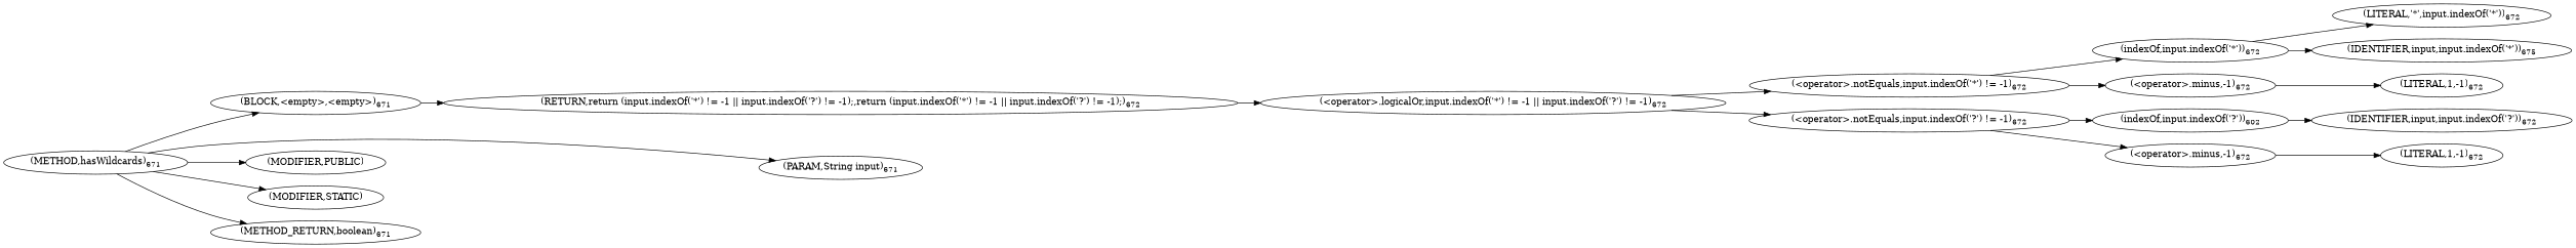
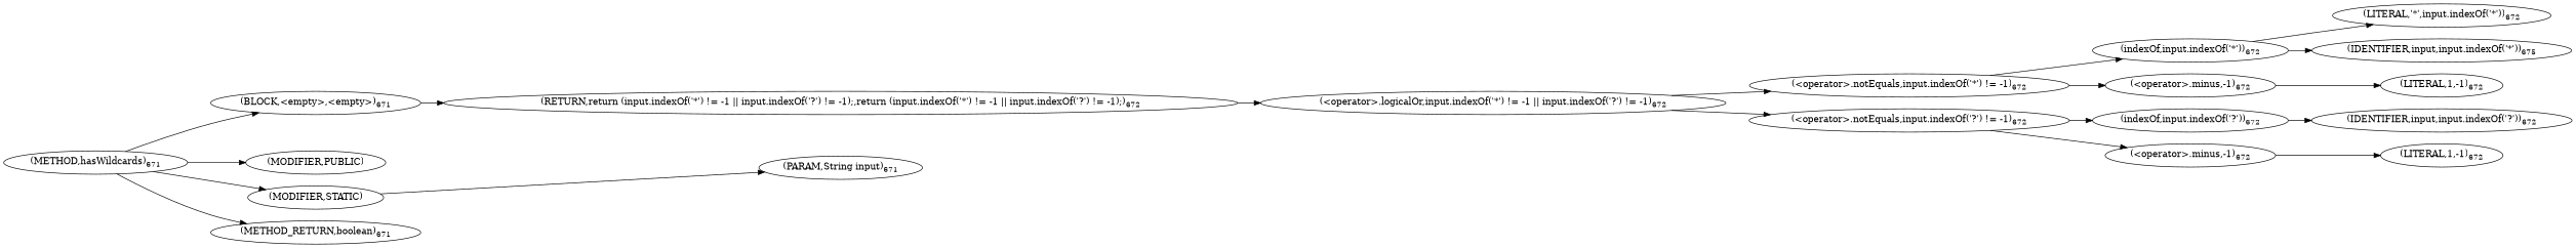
  digraph {
    rankdir=LR
    n1 [label=<(METHOD,hasWildcards)<SUB>671</SUB>>]
    n2 [label=<(PARAM,String input)<SUB>671</SUB>>]
    n3 [label=<(BLOCK,&lt;empty&gt;,&lt;empty&gt;)<SUB>671</SUB>>]
    n4 [label=<(MODIFIER,PUBLIC)>]
    n5 [label=<(MODIFIER,STATIC)>]
    n6 [label=<(METHOD_RETURN,boolean)<SUB>671</SUB>>]
    n7 [label=<(RETURN,return (input.indexOf('*') != -1 || input.indexOf('?') != -1);,return (input.indexOf('*') != -1 || input.indexOf('?') != -1);)<SUB>672</SUB>>]
    n8 [label=<(&lt;operator&gt;.logicalOr,input.indexOf('*') != -1 || input.indexOf('?') != -1)<SUB>672</SUB>>]
    n9 [label=<(&lt;operator&gt;.notEquals,input.indexOf('*') != -1)<SUB>672</SUB>>]
    n10 [label=<(&lt;operator&gt;.notEquals,input.indexOf('?') != -1)<SUB>672</SUB>>]
    n11 [label=<(indexOf,input.indexOf('*'))<SUB>672</SUB>>]
    n12 [label=<(&lt;operator&gt;.minus,-1)<SUB>672</SUB>>]
-   n13 [label=<(indexOf,input.indexOf('?'))<SUB>602</SUB>>]
+   n13 [label=<(indexOf,input.indexOf('?'))<SUB>672</SUB>>]
    n14 [label=<(&lt;operator&gt;.minus,-1)<SUB>672</SUB>>]
    n15 [label=<(IDENTIFIER,input,input.indexOf('*'))<SUB>675</SUB>>]
    n16 [label=<(LITERAL,'*',input.indexOf('*'))<SUB>672</SUB>>]
    n17 [label=<(LITERAL,1,-1)<SUB>672</SUB>>]
    n18 [label=<(IDENTIFIER,input,input.indexOf('?'))<SUB>672</SUB>>]
    n19 [label=<(LITERAL,1,-1)<SUB>672</SUB>>]
-   n1 -> n2
+   n5 -> n2
    n1 -> n3
    n1 -> n4
    n1 -> n5
    n1 -> n6
    n3 -> n7
    n7 -> n8
    n8 -> n9
    n8 -> n10
    n9 -> n11
    n9 -> n12
    n10 -> n13
    n10 -> n14
    n11 -> n15
    n11 -> n16
    n12 -> n17
    n13 -> n18
    n14 -> n19
  }
